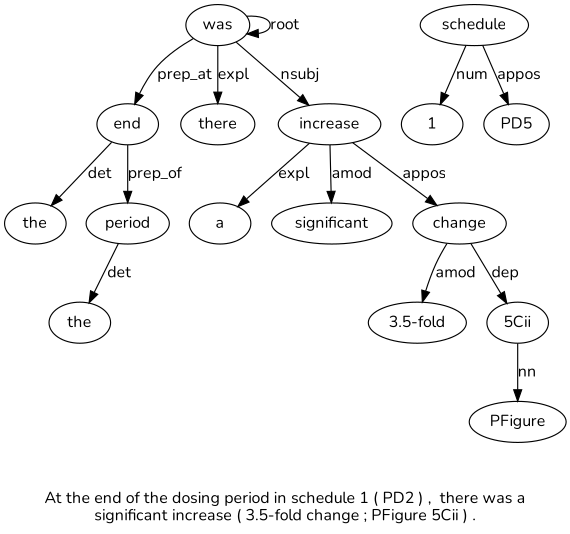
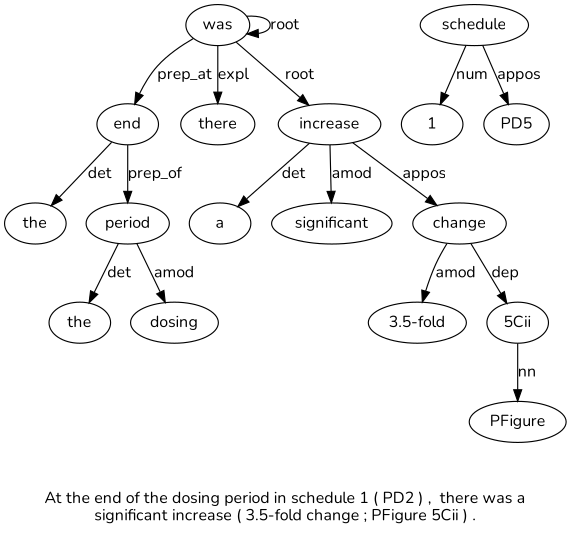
  digraph {
    fontname=Nunito
    label="At the end of the dosing period in schedule 1 ( PD2 ) ,  there was a\nsignificant increase ( 3.5-fold change ; PFigure 5Cii ) ."
    node [fillcolor=white fontname=Nunito style=filled]
    edge [fontname=Nunito]
    n1 [label=end]
    n2 [label=the]
    n3 [label=period]
    n4 [label=the]
+   n5 [label=dosing]
    n6 [label=was]
    n7 [label=there]
    n8 [label=increase]
    n9 [label=a]
    n10 [label=significant]
    n11 [label=change]
    n12 [label=schedule]
    n13 [label=1]
    n14 [label=PD5]
    n15 [label="3.5-fold"]
    n16 [label="5Cii"]
    n17 [label=PFigure]
    n1 -> n2 [label=det]
    n1 -> n3 [label=prep_of]
    n3 -> n4 [label=det]
+   n3 -> n5 [label=amod]
    n6 -> n1 [label=prep_at]
    n6 -> n6 [label=root]
    n6 -> n7 [label=expl]
-   n6 -> n8 [label=nsubj]
-   n8 -> n9 [label=expl]
+   n6 -> n8 [label=root]
+   n8 -> n9 [label=det]
    n8 -> n10 [label=amod]
    n8 -> n11 [label=appos]
    n11 -> n15 [label=amod]
    n11 -> n16 [label=dep]
    n12 -> n13 [label=num]
    n12 -> n14 [label=appos]
    n16 -> n17 [label=nn]
  }
